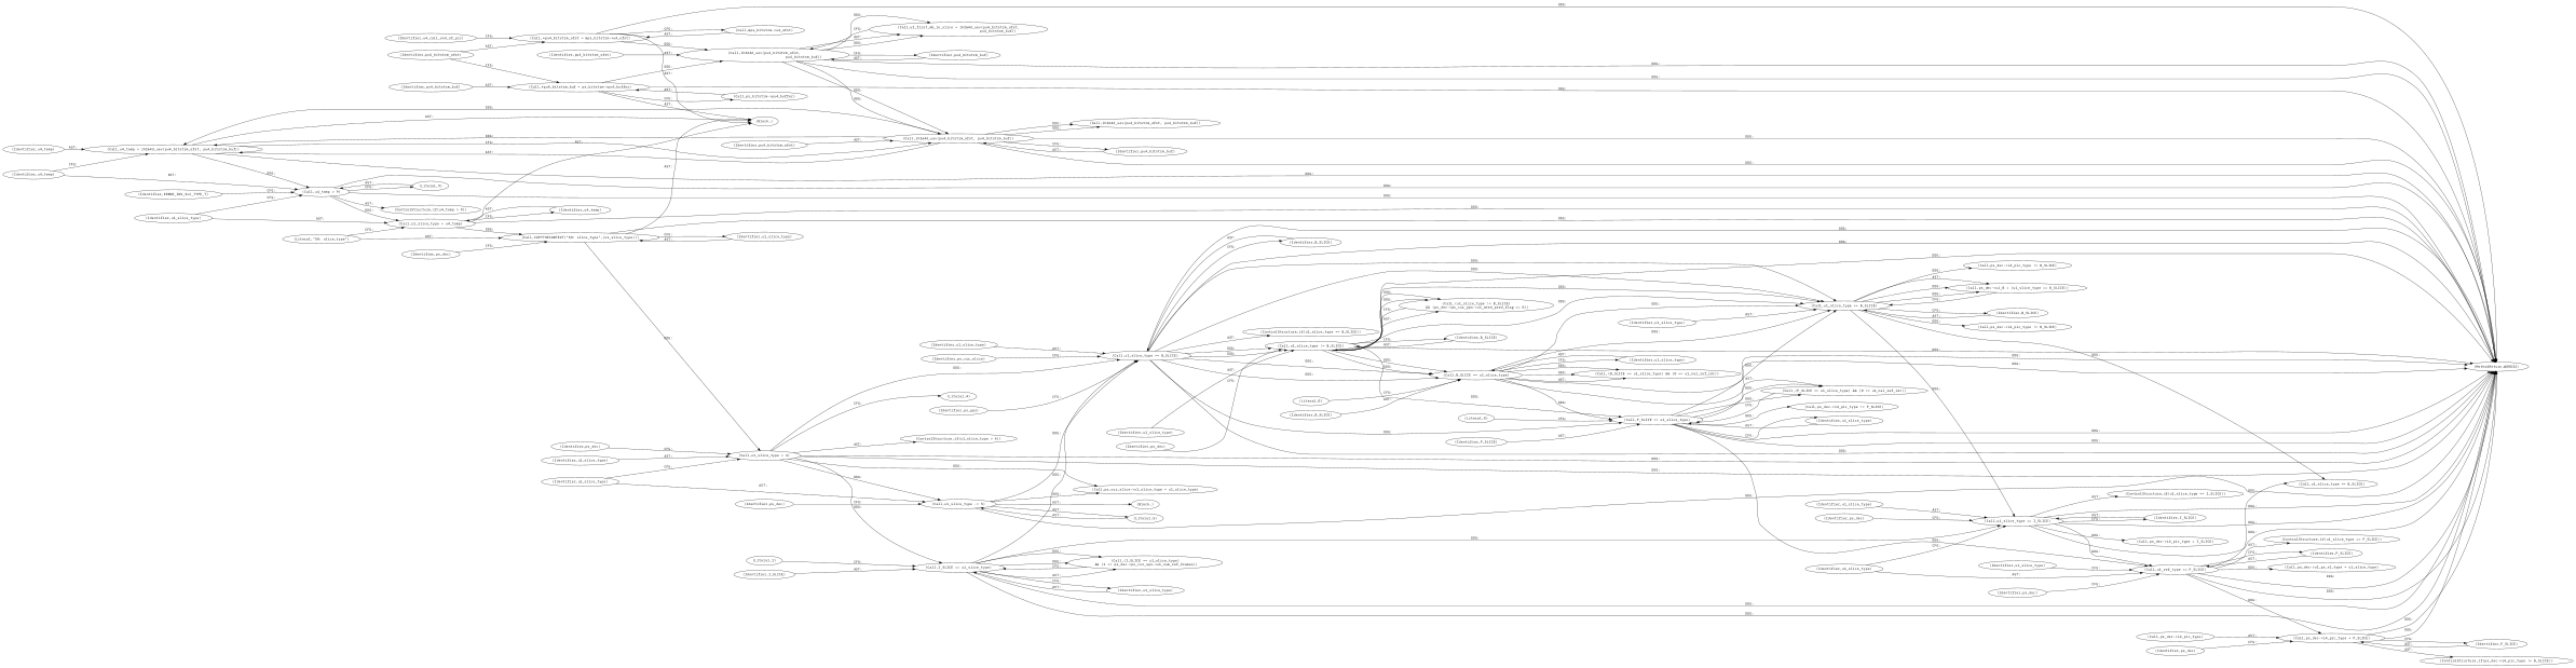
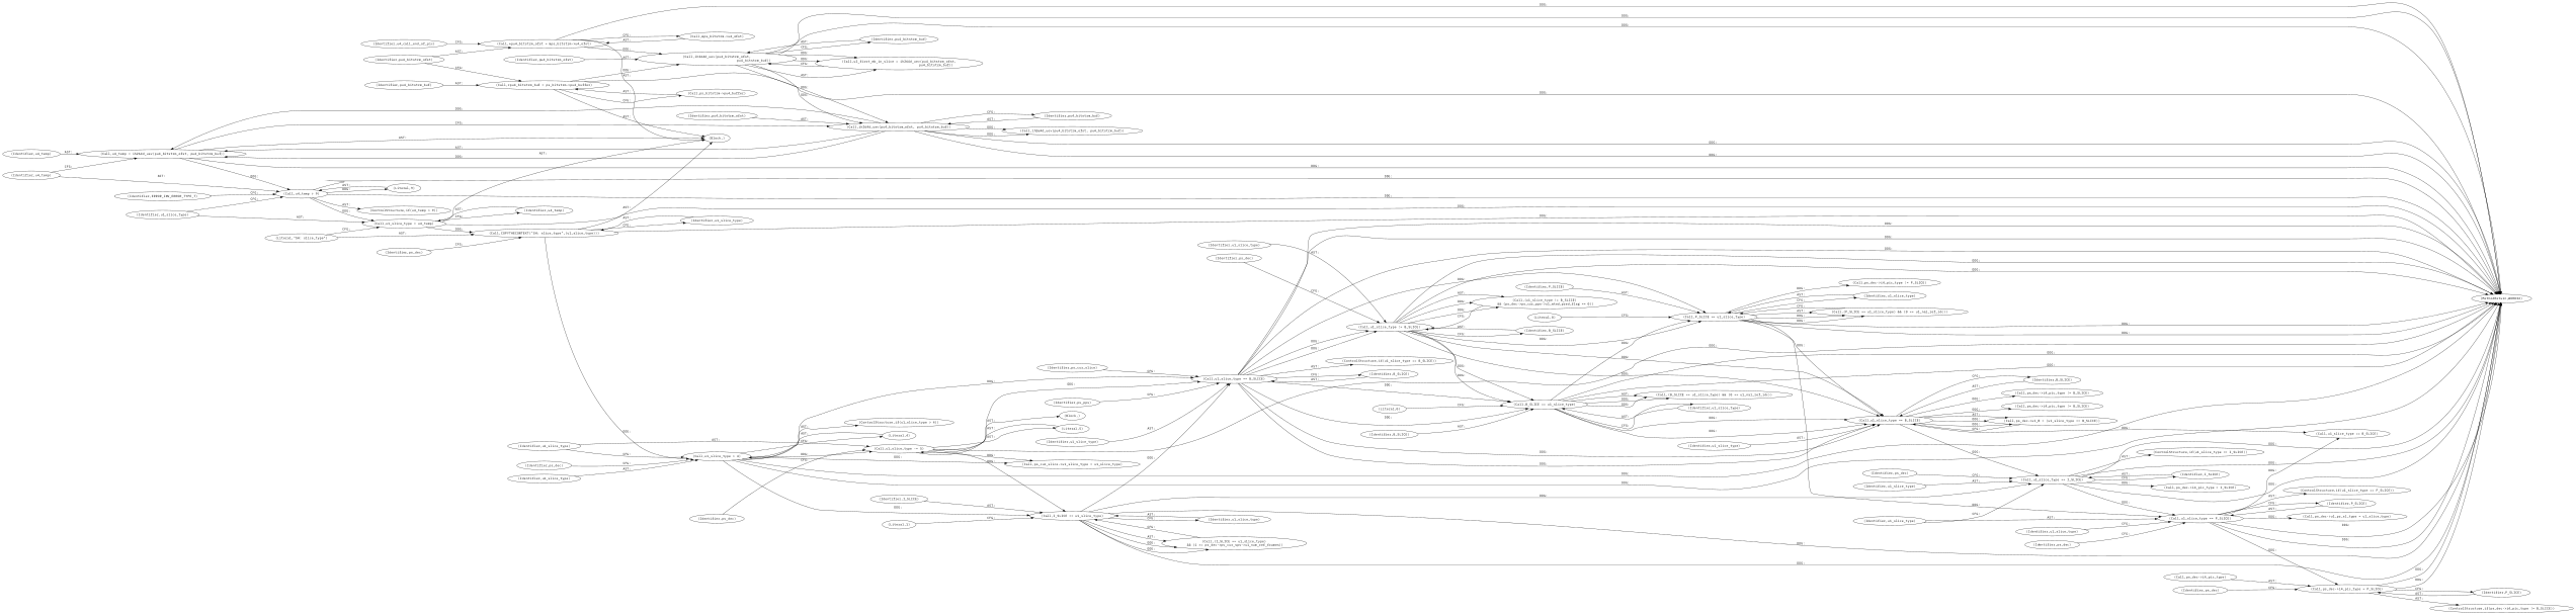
  digraph {
    fontname="IBM Plex Mono"
    rankdir=LR
    node [fontname="IBM Plex Mono"]
    edge [fontname="IBM Plex Mono"]
    n1 [label="(Call,ps_dec->i4_pic_type = P_SLICE)"]
    n2 [label="(Identifier,P_SLICE)"]
    n3 [label="(MethodReturn,WORD32)"]
    n4 [label="(ControlStructure,if(ps_dec->i4_pic_type != B_SLICE))"]
-   n5 [label="(Call,u1_ref_type == P_SLICE)"]
+   n5 [label="(Call,u1_slice_type == P_SLICE)"]
    n6 [label="(ControlStructure,if(u1_slice_type == P_SLICE))"]
    n7 [label="(Call,u1_slice_type == B_SLICE)"]
    n8 [label="(Identifier,P_SLICE)"]
    n9 [label="(Call,ps_dec->u1_pr_sl_type = u1_slice_type)"]
    n10 [label="(Call,u1_slice_type == I_SLICE)"]
    n11 [label="(Call,ps_dec->i4_pic_type = I_SLICE)"]
    n12 [label="(Identifier,I_SLICE)"]
    n13 [label="(ControlStructure,if(u1_slice_type == I_SLICE))"]
    n14 [label="(Call,u1_slice_type == B_SLICE)"]
    n15 [label="(Call,ps_dec->i4_pic_type != B_SLICE)"]
    n16 [label="(Call,ps_dec->i4_pic_type != B_SLICE)"]
    n17 [label="(Call,ps_dec->u1_B = (u1_slice_type == B_SLICE))"]
    n18 [label="(Identifier,B_SLICE)"]
    n19 [label="(Call,B_SLICE == u1_slice_type)"]
    n20 [label="(Call,P_SLICE == u1_slice_type)"]
    n21 [label="(Call,(B_SLICE == u1_slice_type) && (0 == u1_nal_ref_idc))"]
    n22 [label="(Identifier,u1_slice_type)"]
    n23 [label="(Call,(P_SLICE == u1_slice_type) && (0 == u1_nal_ref_idc))"]
    n24 [label="(Call,ps_dec->i4_pic_type != P_SLICE)"]
    n25 [label="(Identifier,u1_slice_type)"]
    n26 [label="(Call,u1_slice_type == B_SLICE)"]
    n27 [label="(Call,u1_slice_type != B_SLICE)"]
    n28 [label="(ControlStructure,if(u1_slice_type == B_SLICE))"]
    n29 [label="(Identifier,B_SLICE)"]
    n30 [label="(Identifier,B_SLICE)"]
    n31 [label="(Call,(u1_slice_type != B_SLICE)\n && (ps_dec->ps_cur_pps->u1_wted_pred_flag == 0))"]
    n32 [label="(Call,u1_slice_type -= 5)"]
    n33 [label="(Call,I_SLICE == u1_slice_type)"]
    n34 [label="(Block,)"]
    n35 [label="(Call,ps_cur_slice->u1_slice_type = u1_slice_type)"]
    n36 [label="(Literal,5)"]
    n37 [label="(Identifier,u1_slice_type)"]
    n38 [label="(Call,(I_SLICE == u1_slice_type)\n && (1 >= ps_dec->ps_cur_sps->u1_num_ref_frames))"]
    n39 [label="(Call,u1_slice_type > 4)"]
    n40 [label="(Literal,4)"]
    n41 [label="(ControlStructure,if(u1_slice_type > 4))"]
    n42 [label="(Call,COPYTHECONTEXT(\"SH: slice_type\",(u1_slice_type)))"]
    n43 [label="(Block,)"]
    n44 [label="(Identifier,u1_slice_type)"]
    n45 [label="(Call,u1_slice_type = u4_temp)"]
    n46 [label="(Identifier,u4_temp)"]
    n47 [label="(Call,u4_temp > 9)"]
    n48 [label="(ControlStructure,if(u4_temp > 9))"]
    n49 [label="(Literal,9)"]
    n50 [label="(Call,u4_temp = ih264d_uev(pu4_bitstrm_ofst, pu4_bitstrm_buf))"]
    n51 [label="(Call,ih264d_uev(pu4_bitstrm_ofst, pu4_bitstrm_buf))"]
    n52 [label="(Call,ih264d_uev(pu4_bitstrm_ofst, pu4_bitstrm_buf))"]
    n53 [label="(Identifier,pu4_bitstrm_buf)"]
    n54 [label="(Call,ih264d_uev(pu4_bitstrm_ofst,\n                                     pu4_bitstrm_buf))"]
    n55 [label="(Call,u2_first_mb_in_slice = ih264d_uev(pu4_bitstrm_ofst,\n                                     pu4_bitstrm_buf))"]
    n56 [label="(Identifier,pu4_bitstrm_buf)"]
    n57 [label="(Call,*pu4_bitstrm_ofst = &ps_bitstrm->u4_ofst)"]
    n58 [label="(Call,&ps_bitstrm->u4_ofst)"]
    n59 [label="(Call,*pu4_bitstrm_buf = ps_bitstrm->pu4_buffer)"]
    n60 [label="(Call,ps_bitstrm->pu4_buffer)"]
    n61 [label="(Identifier,u1_slice_type)"]
    n62 [label="(Identifier,ps_dec)"]
    n63 [label="(Literal,\"SH: slice_type\")"]
    n64 [label="(Identifier,u1_slice_type)"]
    n65 [label="(Identifier,ps_dec)"]
    n66 [label="(Identifier,ps_dec)"]
    n67 [label="(Literal,0)"]
    n68 [label="(Identifier,u4_call_end_of_pic)"]
    n69 [label="(Identifier,u4_temp)"]
-   n70 [label="(Identifier,ERROR_INV_SLC_TYPE_T)"]
+   n70 [label="(Identifier,ERROR_INV_ERROR_TYPE_T)"]
    n71 [label="(Identifier,pu4_bitstrm_ofst)"]
    n72 [label="(Identifier,ps_dec)"]
    n73 [label="(Identifier,ps_dec)"]
    n74 [label="(Identifier,u1_slice_type)"]
    n75 [label="(Identifier,ps_pps)"]
    n76 [label="(Identifier,u1_slice_type)"]
    n77 [label="(Call,ps_dec->i4_pic_type)"]
    n78 [label="(Literal,0)"]
    n79 [label="(Identifier,pu4_bitstrm_buf)"]
    n80 [label="(Identifier,pu4_bitstrm_ofst)"]
    n81 [label="(Literal,1)"]
    n82 [label="(Identifier,u1_slice_type)"]
    n83 [label="(Identifier,u1_slice_type)"]
    n84 [label="(Identifier,u1_slice_type)"]
    n85 [label="(Identifier,P_SLICE)"]
    n86 [label="(Identifier,pu4_bitstrm_ofst)"]
    n87 [label="(Identifier,I_SLICE)"]
    n88 [label="(Identifier,ps_dec)"]
    n89 [label="(Identifier,ps_cur_slice)"]
    n90 [label="(Identifier,B_SLICE)"]
    n91 [label="(Identifier,u1_slice_type)"]
    n92 [label="(Identifier,u4_temp)"]
    n93 [label="(Identifier,ps_dec)"]
    n94 [label="(Identifier,u1_slice_type)"]
    n1 -> n2 [label="CFG: "]
    n1 -> n3 [label="DDG: "]
    n1 -> n3 [label="DDG: "]
    n1 -> n4 [label="AST: "]
    n2 -> n1 [label="AST: "]
    n5 -> n1 [label="DDG: "]
    n5 -> n3 [label="DDG: "]
    n5 -> n3 [label="DDG: "]
    n5 -> n6 [label="AST: "]
    n5 -> n7 [label="DDG: "]
    n5 -> n8 [label="CFG: "]
    n5 -> n9 [label="DDG: "]
    n8 -> n5 [label="AST: "]
    n10 -> n3 [label="DDG: "]
    n10 -> n3 [label="DDG: "]
    n10 -> n3 [label="DDG: "]
    n10 -> n5 [label="DDG: "]
    n10 -> n11 [label="DDG: "]
    n10 -> n12 [label="CFG: "]
    n10 -> n13 [label="AST: "]
    n12 -> n10 [label="AST: "]
    n14 -> n7 [label="DDG: "]
    n14 -> n10 [label="DDG: "]
    n14 -> n15 [label="DDG: "]
    n14 -> n16 [label="DDG: "]
    n14 -> n17 [label="AST: "]
    n14 -> n17 [label="DDG: "]
    n14 -> n17 [label="DDG: "]
    n14 -> n18 [label="CFG: "]
    n17 -> n14 [label="CFG: "]
    n18 -> n14 [label="AST: "]
    n19 -> n3 [label="DDG: "]
    n19 -> n3 [label="DDG: "]
    n19 -> n14 [label="DDG: "]
    n19 -> n14 [label="DDG: "]
    n19 -> n20 [label="DDG: "]
    n19 -> n21 [label="AST: "]
    n19 -> n21 [label="DDG: "]
    n19 -> n21 [label="DDG: "]
    n19 -> n22 [label="CFG: "]
    n20 -> n3 [label="DDG: "]
    n20 -> n3 [label="DDG: "]
    n20 -> n5 [label="DDG: "]
    n20 -> n14 [label="DDG: "]
    n20 -> n23 [label="AST: "]
    n20 -> n23 [label="DDG: "]
    n20 -> n23 [label="DDG: "]
    n20 -> n24 [label="DDG: "]
    n20 -> n25 [label="CFG: "]
    n22 -> n19 [label="AST: "]
    n23 -> n20 [label="CFG: "]
    n25 -> n20 [label="AST: "]
    n26 -> n3 [label="DDG: "]
    n26 -> n3 [label="DDG: "]
    n26 -> n3 [label="DDG: "]
    n26 -> n14 [label="DDG: "]
    n26 -> n14 [label="DDG: "]
    n26 -> n19 [label="DDG: "]
    n26 -> n19 [label="DDG: "]
    n26 -> n20 [label="DDG: "]
    n26 -> n27 [label="DDG: "]
    n26 -> n27 [label="DDG: "]
    n26 -> n28 [label="AST: "]
    n26 -> n29 [label="CFG: "]
    n27 -> n3 [label="DDG: "]
    n27 -> n3 [label="DDG: "]
    n27 -> n14 [label="DDG: "]
    n27 -> n14 [label="DDG: "]
    n27 -> n19 [label="DDG: "]
    n27 -> n19 [label="DDG: "]
    n27 -> n20 [label="DDG: "]
    n27 -> n30 [label="CFG: "]
    n27 -> n31 [label="AST: "]
    n27 -> n31 [label="DDG: "]
    n27 -> n31 [label="DDG: "]
    n29 -> n26 [label="AST: "]
    n30 -> n27 [label="AST: "]
    n31 -> n27 [label="CFG: "]
    n32 -> n3 [label="DDG: "]
    n32 -> n26 [label="DDG: "]
+   n32 -> n33 [label="DDG: "]
    n32 -> n34 [label="AST: "]
    n32 -> n35 [label="DDG: "]
    n32 -> n36 [label="AST: "]
    n33 -> n3 [label="DDG: "]
    n33 -> n3 [label="DDG: "]
    n33 -> n10 [label="DDG: "]
    n33 -> n26 [label="DDG: "]
    n33 -> n37 [label="CFG: "]
    n33 -> n38 [label="AST: "]
    n33 -> n38 [label="DDG: "]
    n33 -> n38 [label="DDG: "]
    n36 -> n32 [label="AST: "]
    n37 -> n33 [label="AST: "]
    n38 -> n33 [label="CFG: "]
    n39 -> n3 [label="DDG: "]
    n39 -> n3 [label="DDG: "]
    n39 -> n26 [label="DDG: "]
    n39 -> n32 [label="DDG: "]
    n39 -> n33 [label="DDG: "]
    n39 -> n35 [label="DDG: "]
    n39 -> n40 [label="CFG: "]
    n39 -> n41 [label="AST: "]
+   n40 -> n39 [label="AST: "]
    n42 -> n3 [label="DDG: "]
    n42 -> n39 [label="DDG: "]
    n42 -> n43 [label="AST: "]
    n42 -> n44 [label="CFG: "]
    n44 -> n42 [label="AST: "]
    n45 -> n3 [label="DDG: "]
    n45 -> n42 [label="DDG: "]
    n45 -> n43 [label="AST: "]
    n45 -> n46 [label="CFG: "]
    n46 -> n45 [label="AST: "]
    n47 -> n3 [label="DDG: "]
    n47 -> n3 [label="DDG: "]
    n47 -> n45 [label="DDG: "]
    n47 -> n48 [label="AST: "]
-   n47 -> n49 [label="CFG: "]
+   n47 -> n49 [label="DDG: "]
    n49 -> n47 [label="AST: "]
    n50 -> n3 [label="DDG: "]
    n50 -> n43 [label="AST: "]
    n50 -> n47 [label="DDG: "]
    n50 -> n51 [label="CFG: "]
    n51 -> n3 [label="DDG: "]
    n51 -> n3 [label="DDG: "]
    n51 -> n50 [label="AST: "]
    n51 -> n50 [label="DDG: "]
    n51 -> n50 [label="DDG: "]
    n51 -> n52 [label="DDG: "]
    n51 -> n52 [label="DDG: "]
    n51 -> n53 [label="CFG: "]
    n53 -> n51 [label="AST: "]
    n54 -> n3 [label="DDG: "]
    n54 -> n3 [label="DDG: "]
    n54 -> n51 [label="DDG: "]
    n54 -> n51 [label="DDG: "]
    n54 -> n55 [label="AST: "]
    n54 -> n55 [label="DDG: "]
    n54 -> n55 [label="DDG: "]
    n54 -> n56 [label="CFG: "]
    n55 -> n54 [label="CFG: "]
    n56 -> n54 [label="AST: "]
    n57 -> n3 [label="DDG: "]
    n57 -> n43 [label="AST: "]
    n57 -> n54 [label="DDG: "]
    n57 -> n58 [label="CFG: "]
    n58 -> n57 [label="AST: "]
    n59 -> n3 [label="DDG: "]
    n59 -> n43 [label="AST: "]
    n59 -> n54 [label="DDG: "]
    n59 -> n60 [label="CFG: "]
    n60 -> n59 [label="AST: "]
    n61 -> n5 [label="AST: "]
    n61 -> n10 [label="CFG: "]
    n62 -> n27 [label="CFG: "]
    n63 -> n42 [label="AST: "]
    n63 -> n45 [label="CFG: "]
    n64 -> n27 [label="AST: "]
    n65 -> n32 [label="CFG: "]
    n66 -> n42 [label="CFG: "]
    n67 -> n19 [label="CFG: "]
    n68 -> n57 [label="CFG: "]
    n69 -> n50 [label="AST: "]
    n70 -> n47 [label="CFG: "]
    n71 -> n54 [label="AST: "]
    n72 -> n10 [label="CFG: "]
    n73 -> n39 [label="CFG: "]
    n74 -> n10 [label="AST: "]
    n75 -> n26 [label="CFG: "]
    n76 -> n45 [label="AST: "]
    n76 -> n47 [label="CFG: "]
    n77 -> n1 [label="AST: "]
    n78 -> n20 [label="CFG: "]
    n79 -> n59 [label="AST: "]
    n80 -> n57 [label="AST: "]
    n80 -> n59 [label="CFG: "]
    n81 -> n33 [label="CFG: "]
    n82 -> n14 [label="AST: "]
    n83 -> n5 [label="CFG: "]
    n84 -> n26 [label="AST: "]
    n85 -> n20 [label="AST: "]
    n86 -> n51 [label="AST: "]
    n87 -> n33 [label="AST: "]
    n88 -> n5 [label="CFG: "]
    n89 -> n26 [label="CFG: "]
    n90 -> n19 [label="AST: "]
    n91 -> n39 [label="AST: "]
    n92 -> n47 [label="AST: "]
    n92 -> n50 [label="CFG: "]
    n93 -> n1 [label="CFG: "]
    n94 -> n32 [label="AST: "]
    n94 -> n39 [label="CFG: "]
  }
